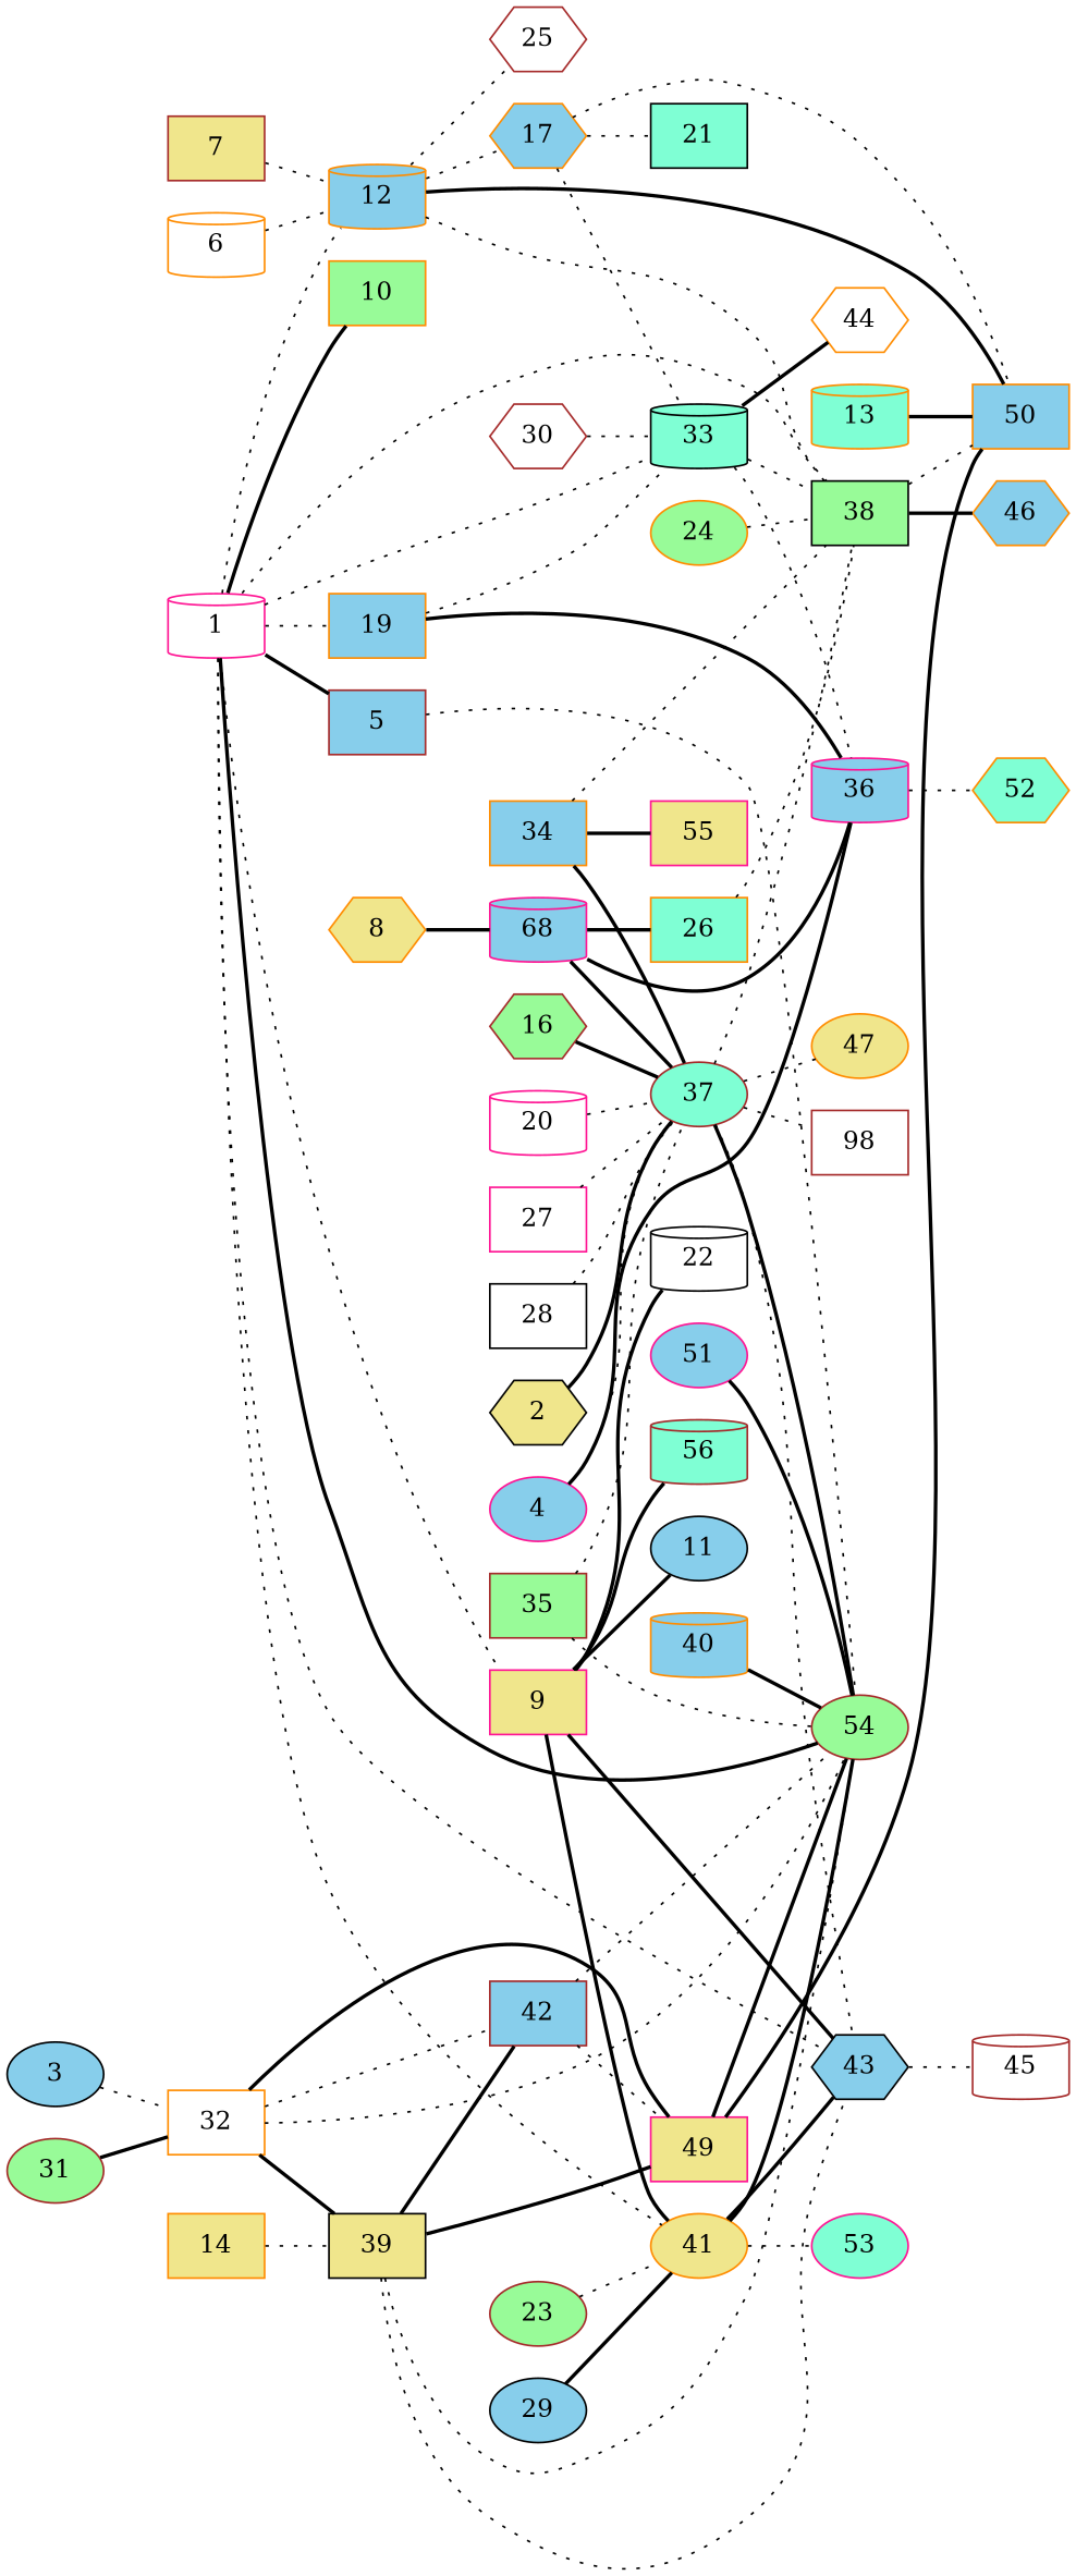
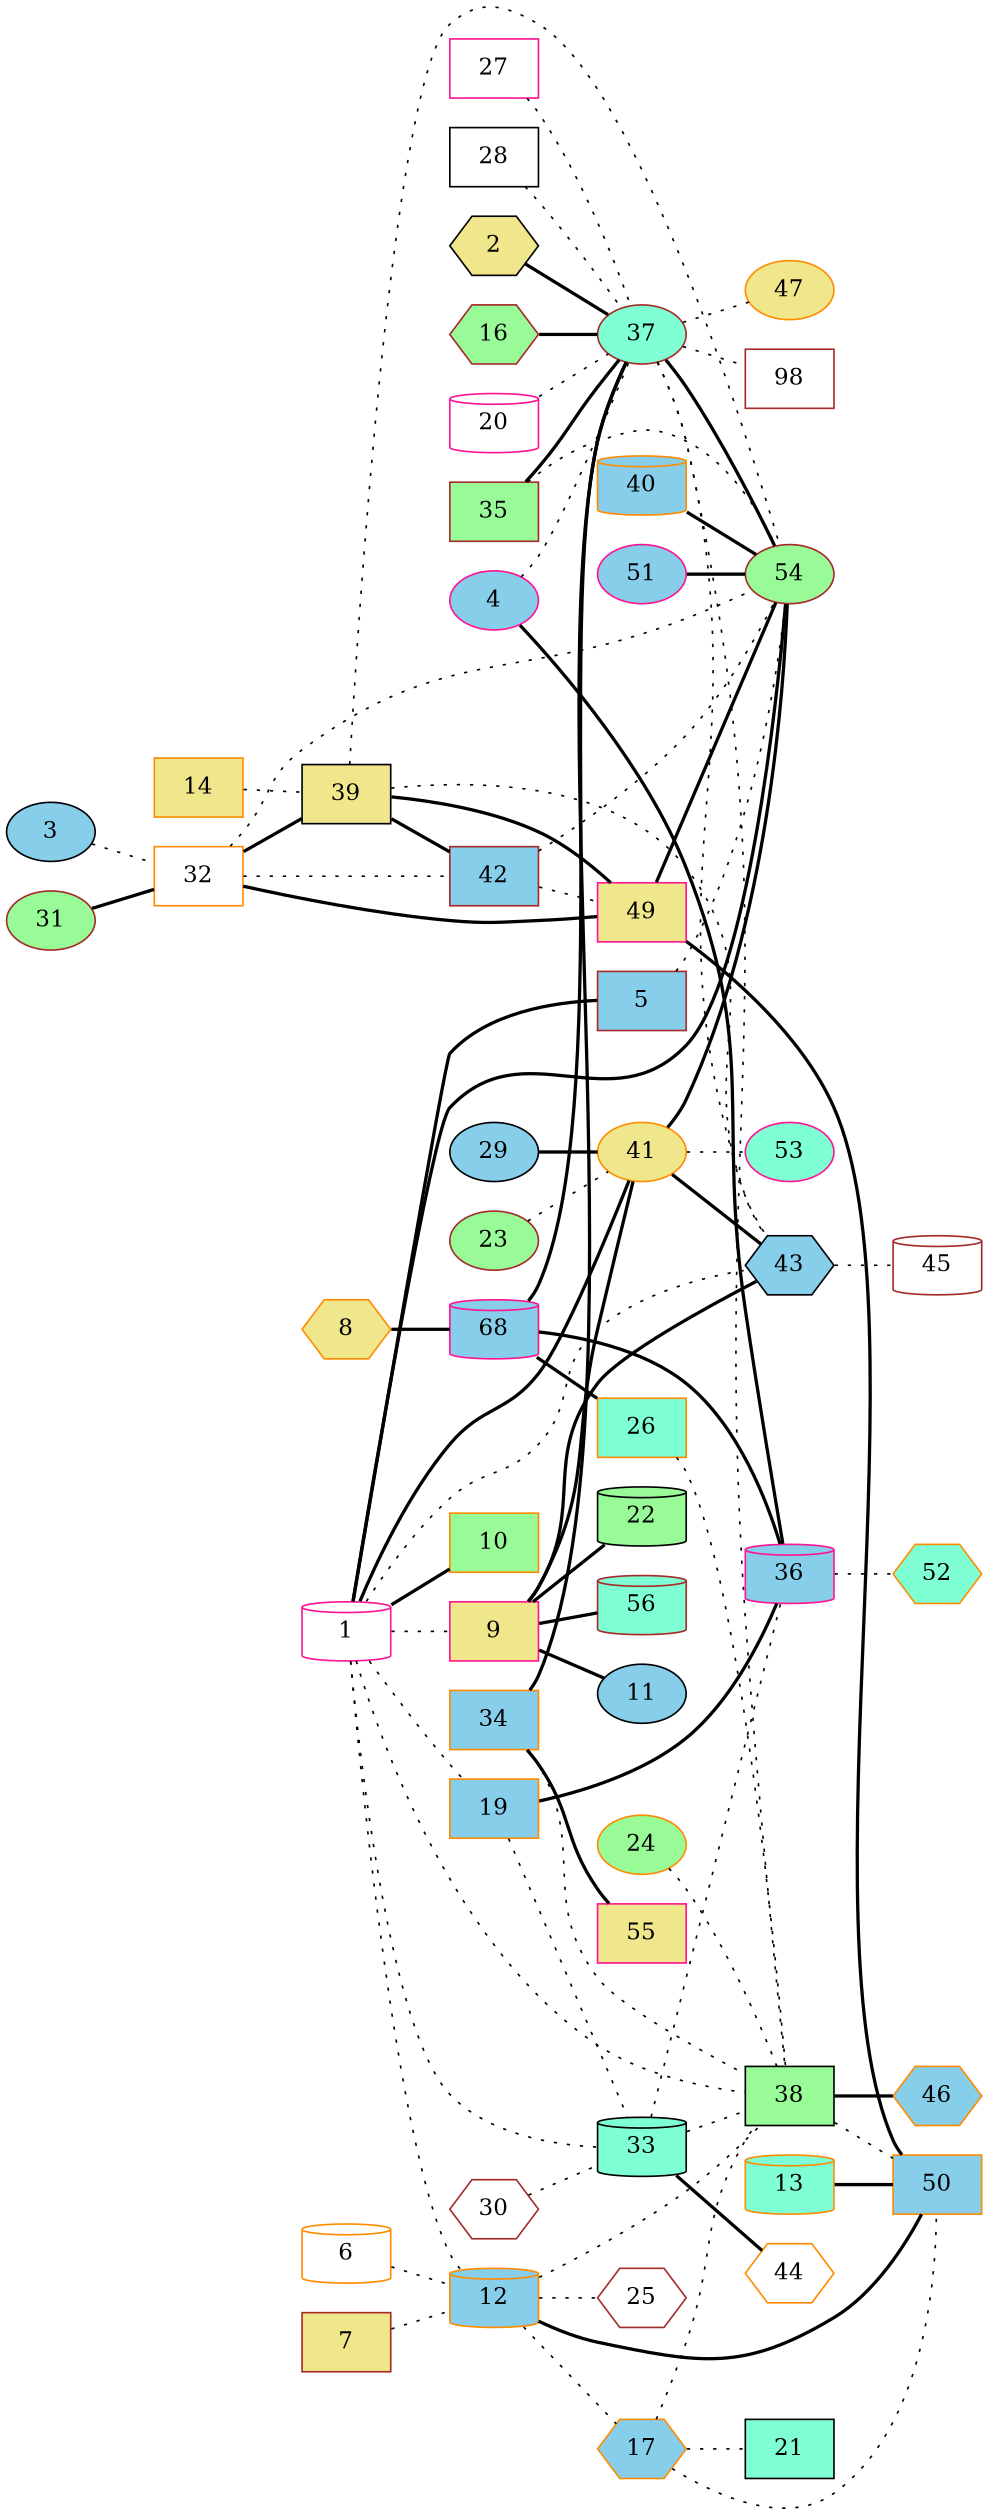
  graph {
    rankdir=LR
    node [color=darkorange fillcolor=skyblue shape=box style=filled]
    edge [style=dotted weight=1.0]
    1 [color=deeppink fillcolor=white shape=cylinder]
    5 [color=brown]
    9 [color=deeppink fillcolor=khaki]
    10 [fillcolor=palegreen]
    12 [shape=cylinder]
    19
    33 [color=black fillcolor=aquamarine shape=cylinder]
    38 [color=black fillcolor=palegreen]
    41 [fillcolor=khaki shape=ellipse]
    43 [color=black shape=hexagon]
    54 [color=brown fillcolor=palegreen shape=ellipse]
    11 [color=black shape=ellipse]
-   22 [color=black fillcolor=white shape=cylinder]
+   22 [color=black fillcolor=palegreen shape=cylinder]
    56 [color=brown fillcolor=aquamarine shape=cylinder]
    17 [shape=hexagon]
    25 [color=brown fillcolor=white shape=hexagon]
    50
    36 [color=deeppink shape=cylinder]
    44 [fillcolor=white shape=hexagon]
    52 [fillcolor=aquamarine shape=hexagon]
    46 [shape=hexagon]
    53 [color=deeppink fillcolor=aquamarine shape=ellipse]
    45 [color=brown fillcolor=white shape=cylinder]
    2 [color=black fillcolor=khaki shape=hexagon]
    37 [color=brown fillcolor=aquamarine shape=ellipse]
    47 [fillcolor=khaki shape=ellipse]
    n27 [color=brown fillcolor=white label=98]
    3 [color=black shape=ellipse]
    32 [fillcolor=white]
    39 [color=black fillcolor=khaki]
    42 [color=brown]
    49 [color=deeppink fillcolor=khaki]
    4 [color=deeppink shape=ellipse]
    6 [fillcolor=white shape=cylinder]
    7 [color=brown fillcolor=khaki]
    8 [fillcolor=khaki shape=hexagon]
    n37 [color=deeppink label=68 shape=cylinder]
    26 [fillcolor=aquamarine]
    21 [color=black fillcolor=aquamarine]
    13 [fillcolor=aquamarine shape=cylinder]
    14 [fillcolor=khaki]
    16 [color=brown fillcolor=palegreen shape=hexagon]
    20 [color=deeppink fillcolor=white shape=cylinder]
    23 [color=brown fillcolor=palegreen shape=ellipse]
    24 [fillcolor=palegreen shape=ellipse]
    27 [color=deeppink fillcolor=white]
    28 [color=black fillcolor=white]
    29 [color=black shape=ellipse]
    30 [color=brown fillcolor=white shape=hexagon]
    31 [color=brown fillcolor=palegreen shape=ellipse]
    34
    55 [color=deeppink fillcolor=khaki]
    35 [color=brown fillcolor=palegreen]
    40 [shape=cylinder]
    51 [color=deeppink shape=ellipse]
    1 -- 5 [style=bold]
    1 -- 9
    1 -- 10 [style=bold]
    1 -- 12
    1 -- 19 [weight=2.0]
    1 -- 33 [weight=2.0]
    1 -- 38
-   1 -- 41
+   1 -- 41 [style=bold]
    1 -- 43 [weight=2.0]
    1 -- 54 [style=bold]
    5 -- 54
    9 -- 41 [style=bold]
    9 -- 43 [style=bold weight=2.0]
    9 -- 11 [style=bold]
    9 -- 22 [style=bold]
    9 -- 56 [style=bold]
    12 -- 38 [weight=2.0]
    12 -- 17
    12 -- 25
    12 -- 50 [style=bold]
    19 -- 33
    19 -- 36 [style=bold]
    33 -- 38
    33 -- 36
    33 -- 44 [style=bold]
    38 -- 50 [weight=2.0]
    38 -- 46 [style=bold]
    41 -- 43 [style=bold weight=2.0]
    41 -- 54 [style=bold]
    41 -- 53
    43 -- 45
-   17 -- 33 [weight=2.0]
+   17 -- 38 [weight=2.0]
    17 -- 50
    17 -- 21
    36 -- 52
    2 -- 37 [style=bold]
    37 -- 38
    37 -- 43
    37 -- 54 [style=bold weight=2.0]
    37 -- 47
    37 -- n27
    3 -- 32
    32 -- 54
    32 -- 39 [style=bold]
    32 -- 42
    32 -- 49 [style=bold]
    39 -- 43
    39 -- 54
    39 -- 42 [style=bold]
    39 -- 49 [style=bold]
    42 -- 54
    42 -- 49
    49 -- 54 [style=bold]
    49 -- 50 [style=bold]
    4 -- 36 [style=bold]
    4 -- 37
    6 -- 12
    7 -- 12
    8 -- n37 [style=bold]
    n37 -- 36 [style=bold]
    n37 -- 37 [style=bold weight=2.0]
    n37 -- 26 [style=bold weight=4.0]
    26 -- 38
    13 -- 50 [style=bold]
    14 -- 39
    16 -- 37 [style=bold]
    20 -- 37
    23 -- 41
    24 -- 38
    27 -- 37
    28 -- 37
    29 -- 41 [style=bold]
    30 -- 33
    31 -- 32 [style=bold]
    34 -- 38
    34 -- 37 [style=bold]
    34 -- 55 [style=bold]
    35 -- 54
-   35 -- 37
+   35 -- 37 [style=bold]
    40 -- 54 [style=bold weight=2.0]
    51 -- 54 [style=bold]
  }
